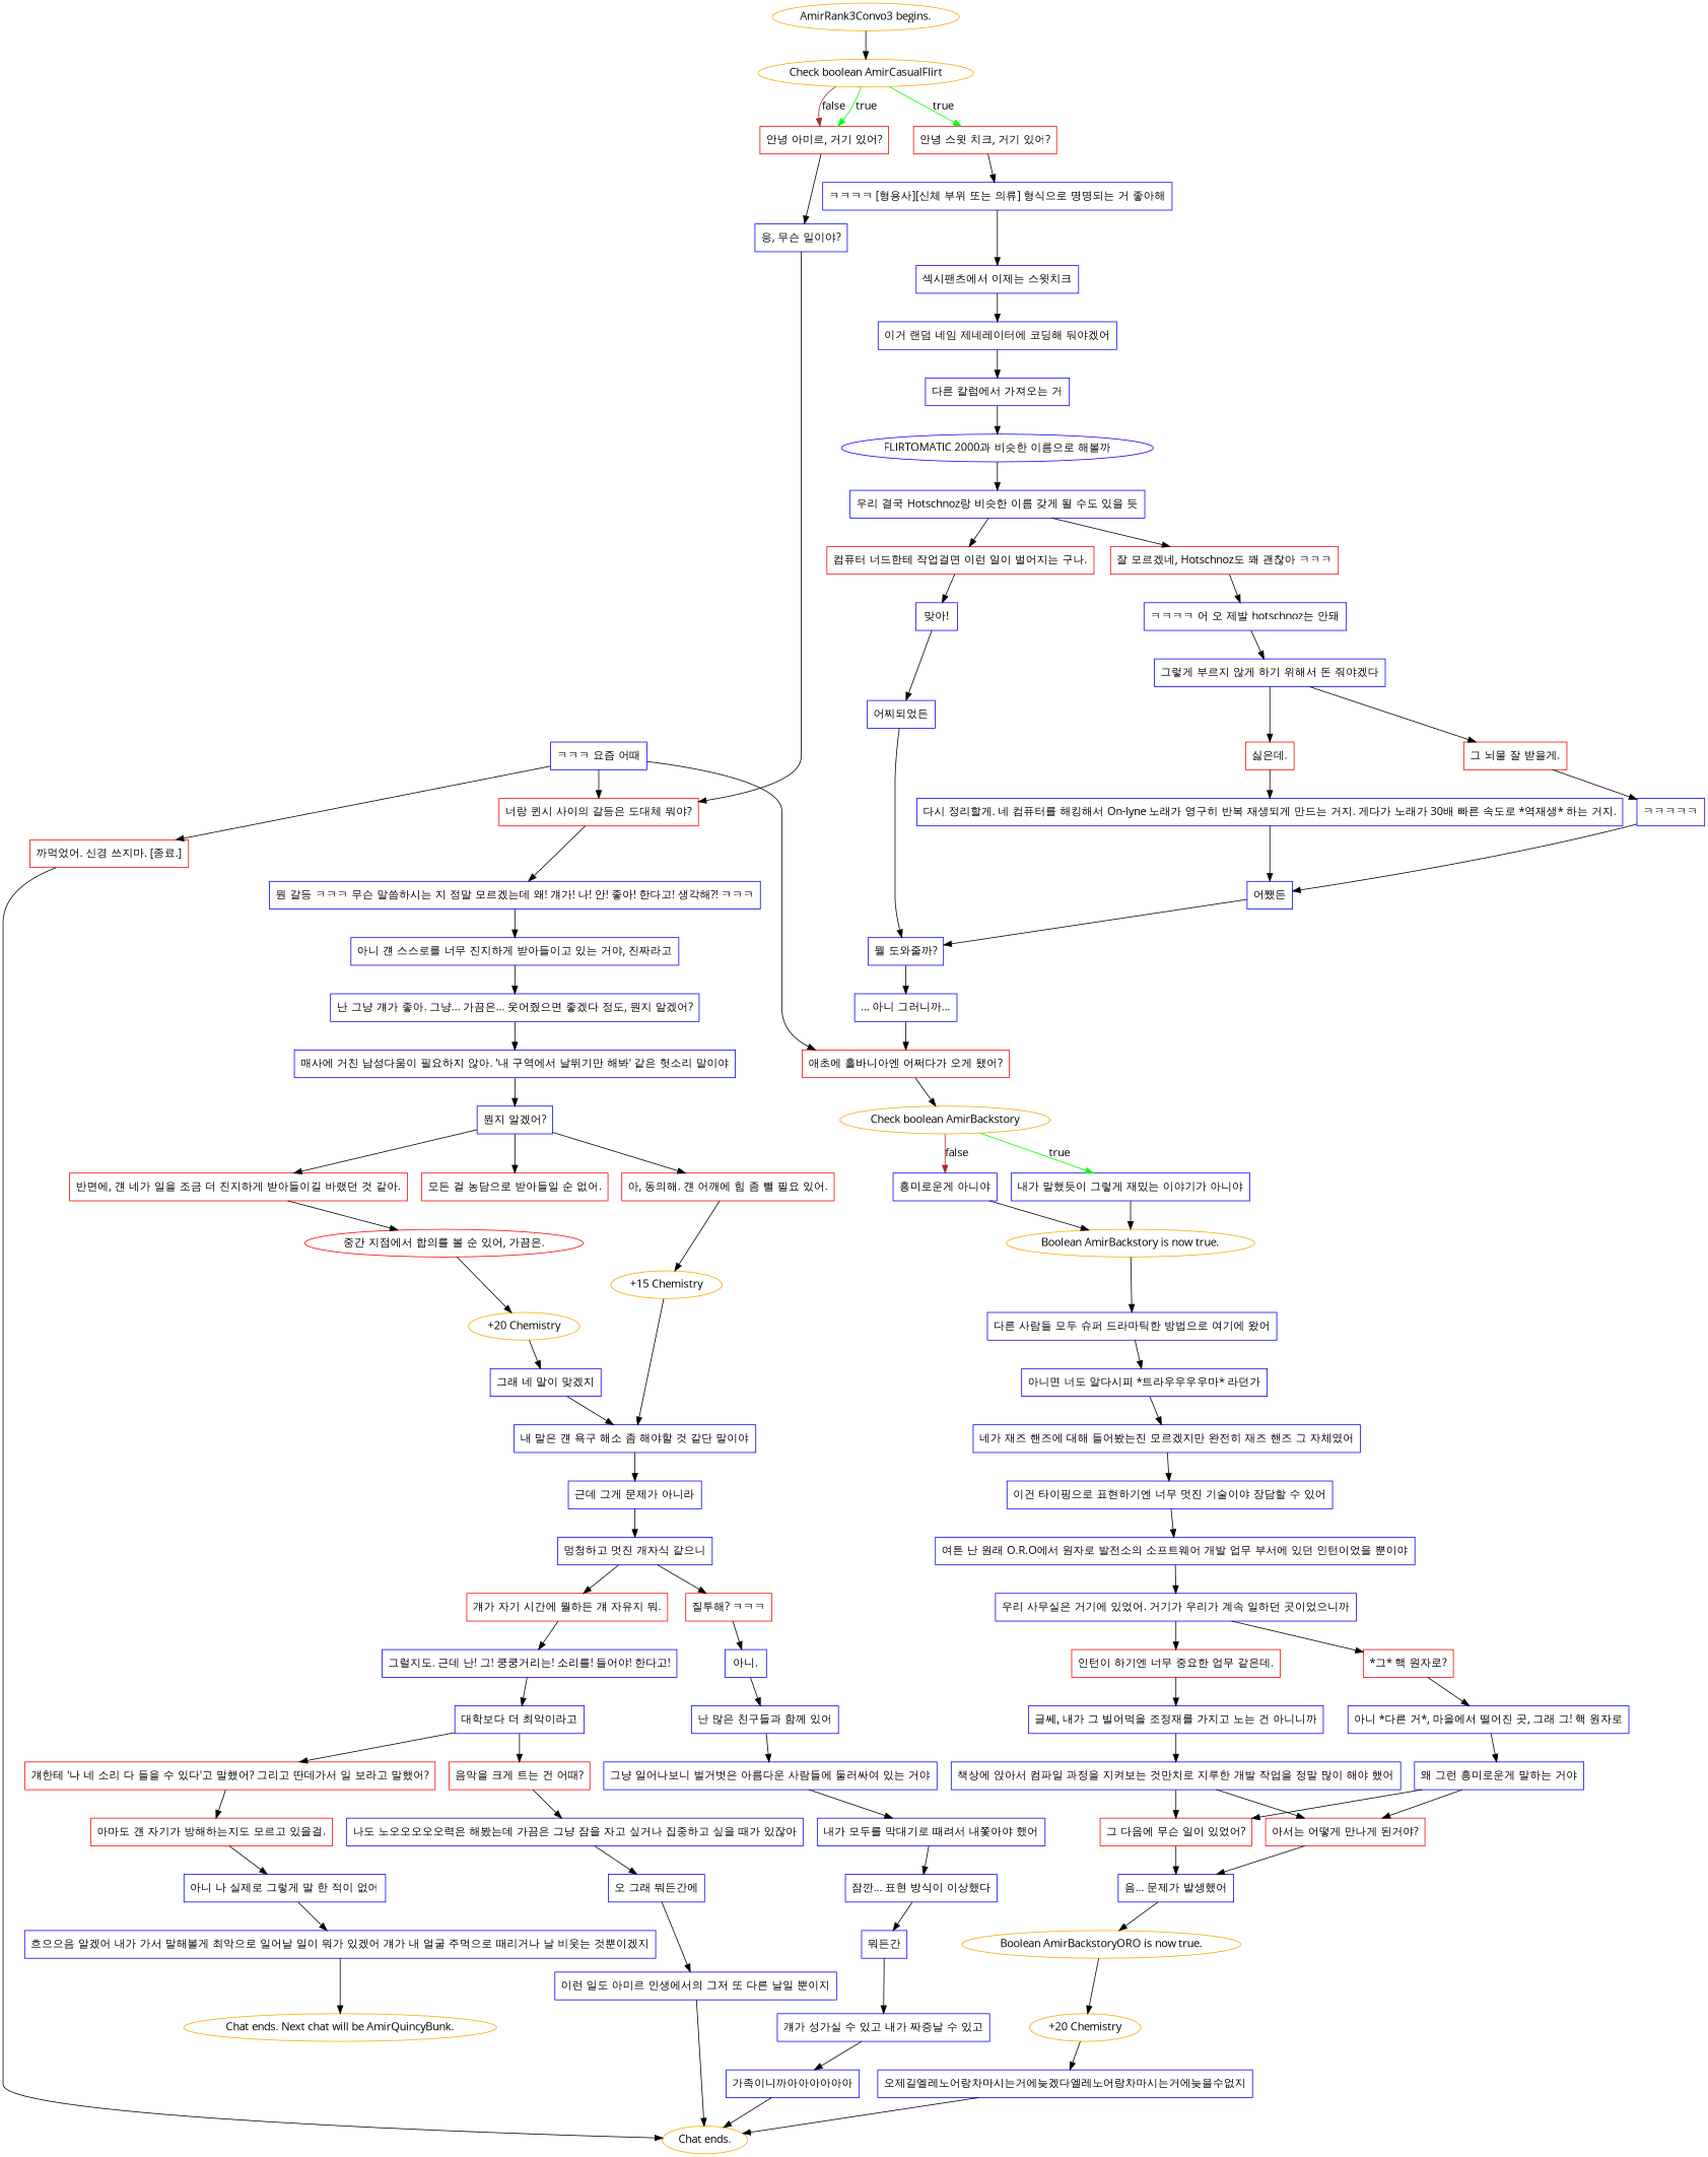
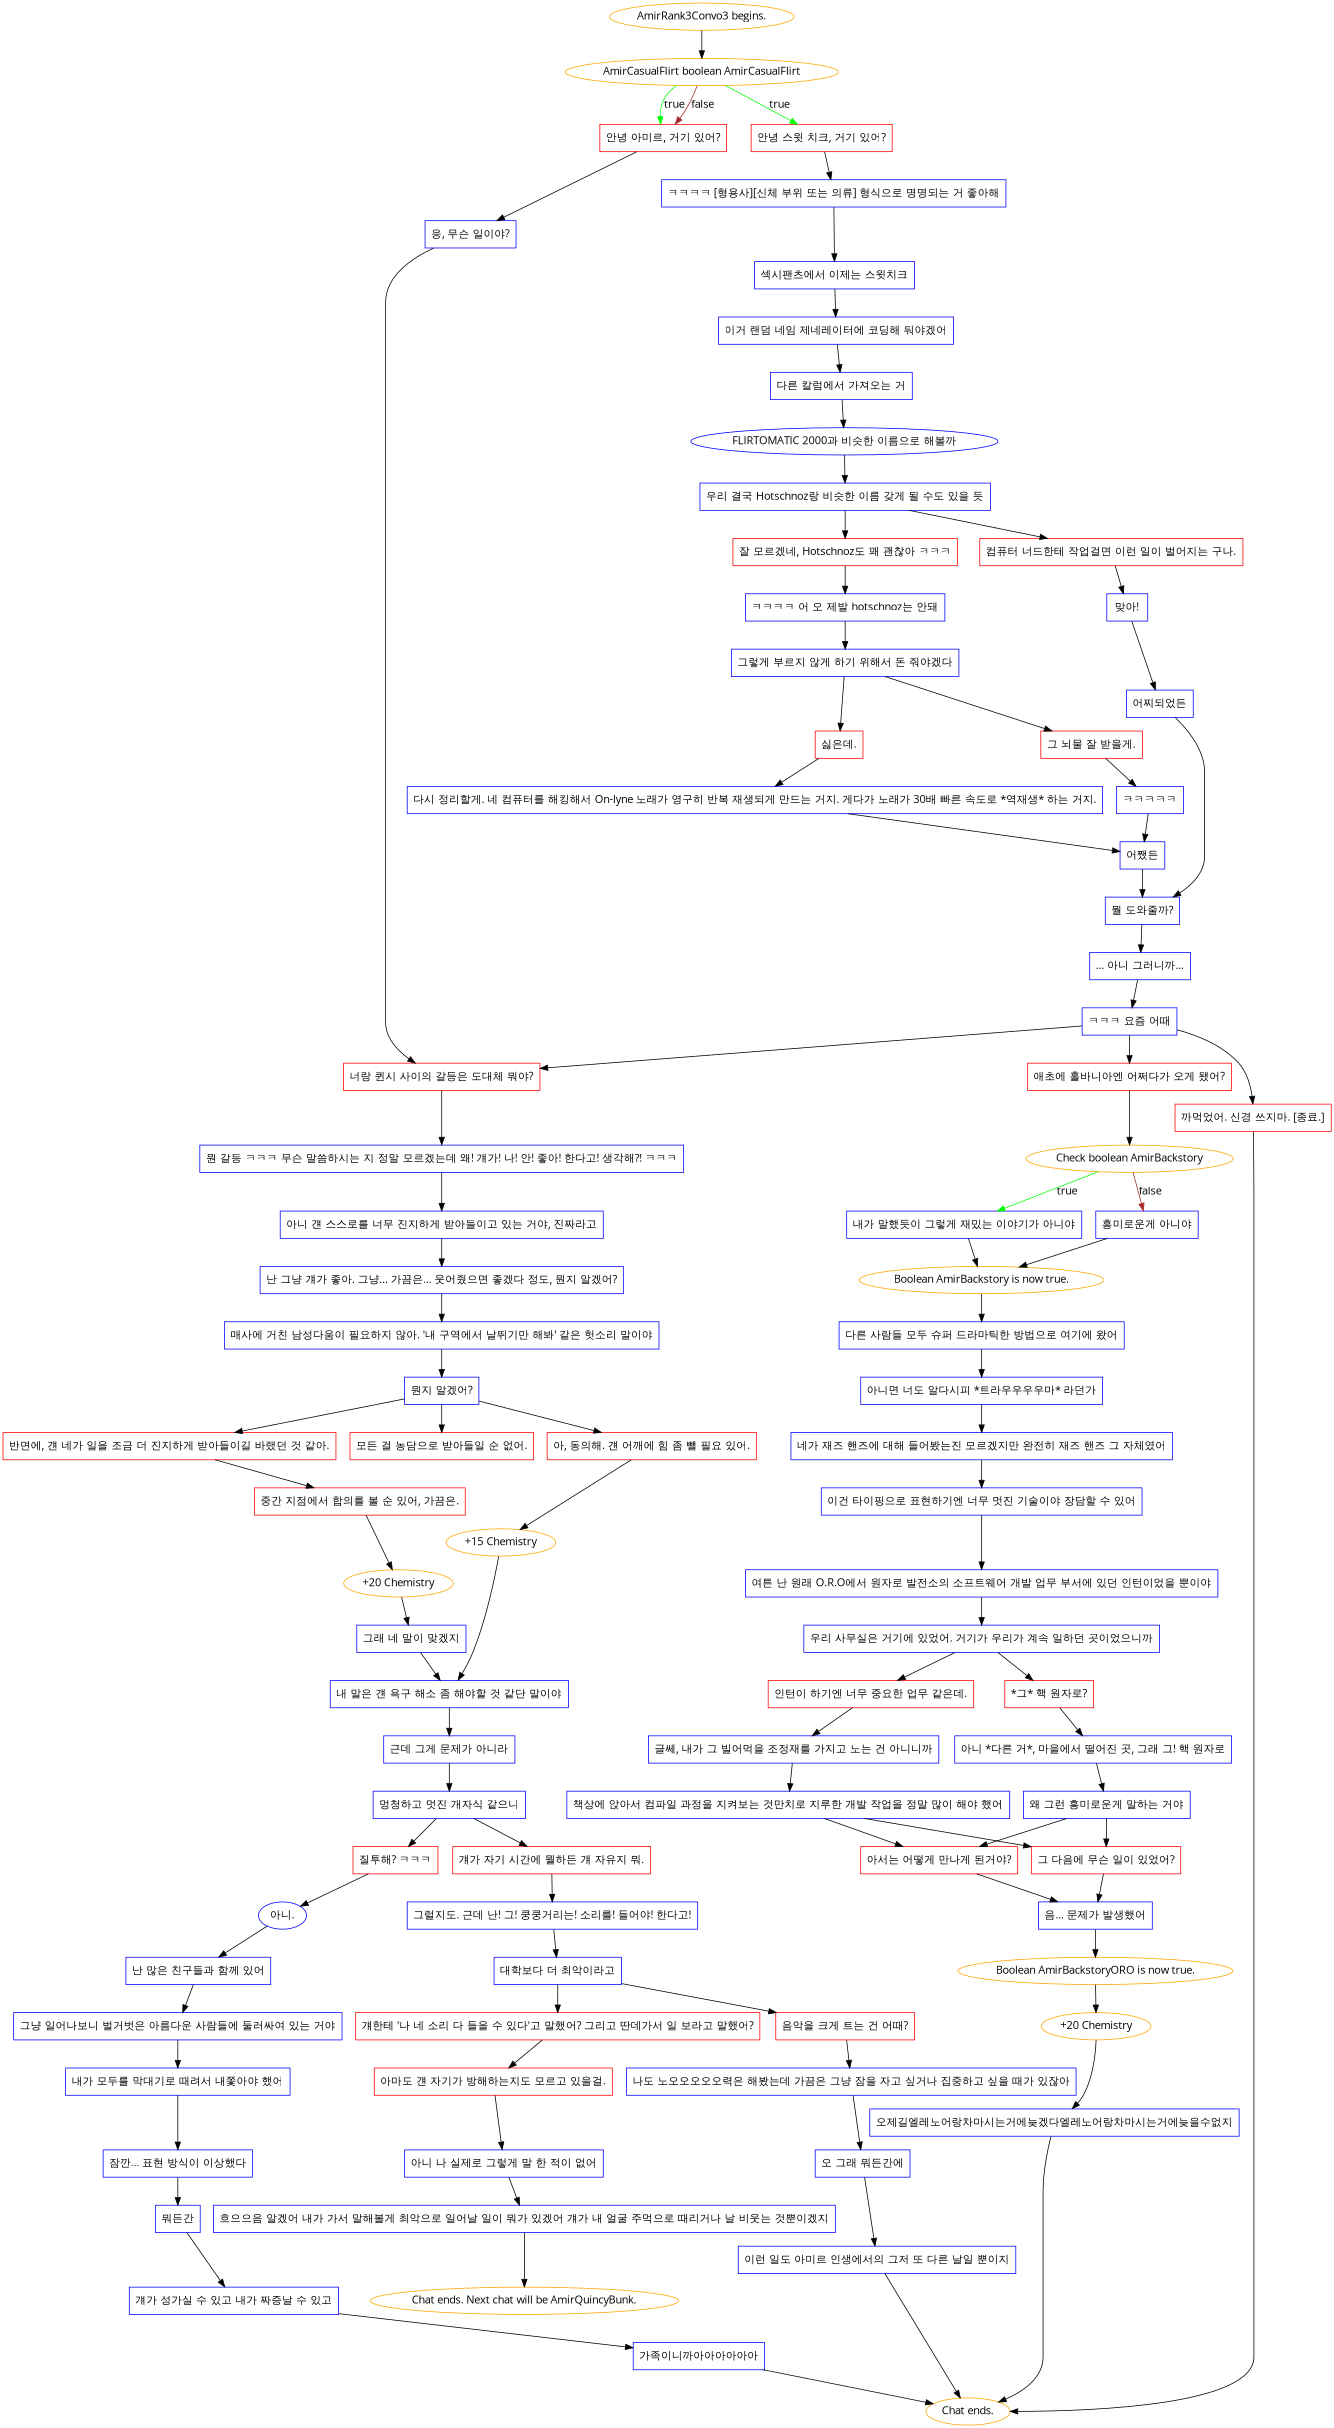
  digraph {
    fontname="Open Sans"
    node [color=blue fontname="Open Sans" shape=box]
    edge [fontname="Open Sans"]
    "AmirRank3Convo3 begins." [color=orange shape=""]
-   n2 [color=orange label="Check boolean AmirCasualFlirt" shape=""]
+   n2 [color=orange label="AmirCasualFlirt boolean AmirCasualFlirt" shape=""]
    n3 [color=red label="안녕 스윗 치크, 거기 있어?"]
    n4 [color=red label="안녕 아미르, 거기 있어?"]
    n5 [label="ㅋㅋㅋㅋ [형용사][신체 부위 또는 의류] 형식으로 명명되는 거 좋아해"]
    n6 [label="응, 무슨 일이야?"]
    n7 [label="섹시팬츠에서 이제는 스윗치크"]
    n8 [color=red label="너랑 퀸시 사이의 갈등은 도대체 뭐야?"]
    n9 [label="이거 랜덤 네임 제네레이터에 코딩해 둬야겠어"]
    n10 [label="뭔 갈등 ㅋㅋㅋ 무슨 말씀하시는 지 정말 모르겠는데 왜! 걔가! 나! 안! 좋아! 한다고! 생각해?! ㅋㅋㅋ"]
    n11 [label="다른 칼럼에서 가져오는 거"]
    n12 [label="아니 걘 스스로를 너무 진지하게 받아들이고 있는 거야, 진짜라고"]
    n13 [label="FLIRTOMATIC 2000과 비슷한 이름으로 해볼까" shape=ellipse]
    n14 [label="난 그냥 걔가 좋아. 그냥... 가끔은... 웃어줬으면 좋겠다 정도, 뭔지 알겠어?"]
    n15 [label="우리 결국 Hotschnoz랑 비슷한 이름 갖게 될 수도 있을 듯"]
    n16 [label="매사에 거친 남성다움이 필요하지 않아. '내 구역에서 날뛰기만 해봐' 같은 헛소리 말이야"]
    n17 [color=red label="잘 모르겠네, Hotschnoz도 꽤 괜찮아 ㅋㅋㅋ"]
    n18 [color=red label="컴퓨터 너드한테 작업걸면 이런 일이 벌어지는 구나."]
    n19 [label="뭔지 알겠어?"]
    n20 [label="ㅋㅋㅋㅋ 어 오 제발 hotschnoz는 안돼"]
    n21 [label="맞아!"]
    n22 [color=red label="반면에, 걘 네가 일을 조금 더 진지하게 받아들이길 바랬던 것 같아."]
    n23 [color=red label="아, 동의해. 걘 어깨에 힘 좀 뺄 필요 있어."]
    n24 [color=red label="모든 걸 농담으로 받아들일 순 없어."]
    n25 [label="그렇게 부르지 않게 하기 위해서 돈 줘야겠다"]
    n26 [label="어찌되었든"]
-   n27 [color=red label="중간 지점에서 합의를 볼 순 있어, 가끔은." shape=ellipse]
+   n27 [color=red label="중간 지점에서 합의를 볼 순 있어, 가끔은."]
    n28 [color=orange label="+15 Chemistry" shape=""]
    n29 [color=red label="그 뇌물 잘 받을게."]
    n30 [color=red label="싫은데."]
    n31 [label="뭘 도와줄까?"]
    n32 [color=orange label="+20 Chemistry" shape=""]
    n33 [label="내 말은 걘 욕구 해소 좀 해야할 것 같단 말이야"]
    n34 [label="ㅋㅋㅋㅋㅋ"]
    n35 [label="다시 정리할게. 네 컴퓨터를 해킹해서 On-lyne 노래가 영구히 반복 재생되게 만드는 거지. 게다가 노래가 30배 빠른 속도로 *역재생* 하는 거지."]
    n36 [label="... 아니 그러니까..."]
    n37 [label="그래 네 말이 맞겠지"]
    n38 [label="근데 그게 문제가 아니라"]
    "Chat ends." [color=orange shape=""]
    n40 [label="어쨌든"]
    n41 [label="ㅋㅋㅋ 요즘 어때"]
    n42 [label="멍청하고 멋진 개자식 같으니"]
    n43 [color=red label="애초에 홀바니아엔 어쩌다가 오게 됐어?"]
    n44 [color=red label="까먹었어. 신경 쓰지마. [종료.]"]
    n45 [color=red label="질투해? ㅋㅋㅋ"]
    n46 [color=red label="걔가 자기 시간에 뭘하든 걔 자유지 뭐."]
    n47 [color=orange label="Check boolean AmirBackstory" shape=""]
-   n48 [label="아니."]
+   n48 [label="아니." shape=ellipse]
    n49 [label="그럴지도. 근데 난! 그! 쿵쿵거리는! 소리를! 들어야! 한다고!"]
    n50 [label="내가 말했듯이 그렇게 재밌는 이야기가 아니야"]
    n51 [label="흥미로운게 아니야"]
    n52 [label="난 많은 친구들과 함께 있어"]
    n53 [label="대학보다 더 최악이라고"]
    n54 [color=orange label="Boolean AmirBackstory is now true." shape=""]
    n55 [label="그냥 일어나보니 벌거벗은 아름다운 사람들에 둘러싸여 있는 거야"]
    n56 [color=red label="걔한테 '나 네 소리 다 들을 수 있다'고 말했어? 그리고 딴데가서 일 보라고 말했어?"]
    n57 [color=red label="음악을 크게 트는 건 어때?"]
    n58 [label="다른 사람들 모두 슈퍼 드라마틱한 방법으로 여기에 왔어"]
    n59 [label="내가 모두를 막대기로 때려서 내쫓아야 했어"]
    n60 [color=red label="아마도 걘 자기가 방해하는지도 모르고 있을걸."]
    n61 [label="나도 노오오오오오력은 해봤는데 가끔은 그냥 잠을 자고 싶거나 집중하고 싶을 때가 있잖아"]
    n62 [label="아니면 너도 알다시피 *트라우우우우마* 라던가"]
    n63 [label="잠깐... 표현 방식이 이상했다"]
    n64 [label="아니 나 실제로 그렇게 말 한 적이 없어"]
    n65 [label="오 그래 뭐든간에"]
    n66 [label="네가 재즈 핸즈에 대해 들어봤는진 모르겠지만 완전히 재즈 핸즈 그 자체였어"]
    n67 [label="뭐든간"]
    n68 [label="흐으으음 알겠어 내가 가서 말해볼게 최악으로 일어날 일이 뭐가 있겠어 걔가 내 얼굴 주먹으로 때리거나 날 비웃는 것뿐이겠지"]
    n69 [label="이런 일도 아미르 인생에서의 그저 또 다른 날일 뿐이지"]
    n70 [label="이건 타이핑으로 표현하기엔 너무 멋진 기술이야 장담할 수 있어"]
    n71 [label="걔가 성가실 수 있고 내가 짜증날 수 있고"]
    "Chat ends. Next chat will be AmirQuincyBunk." [color=orange shape=""]
    n73 [label="여튼 난 원래 O.R.O에서 원자로 발전소의 소프트웨어 개발 업무 부서에 있던 인턴이었을 뿐이야"]
    n74 [label="가족이니까아아아아아아"]
    n75 [label="우리 사무실은 거기에 있었어. 거기가 우리가 계속 일하던 곳이었으니까"]
    n76 [color=red label="*그* 핵 원자로?"]
    n77 [color=red label="인턴이 하기엔 너무 중요한 업무 같은데."]
    n78 [label="아니 *다른 거*, 마을에서 떨어진 곳, 그래 그! 핵 원자로"]
    n79 [label="글쎄, 내가 그 빌어먹을 조정재를 가지고 노는 건 아니니까"]
    n80 [label="왜 그런 흥미로운게 말하는 거야"]
    n81 [label="책상에 앉아서 컴파일 과정을 지켜보는 것만치로 지루한 개발 작업을 정말 많이 해야 했어"]
    n82 [color=red label="그 다음에 무슨 일이 있었어?"]
    n83 [color=red label="아서는 어떻게 만나게 된거야?"]
    n84 [label="음... 문제가 발생했어"]
    n85 [color=orange label="Boolean AmirBackstoryORO is now true." shape=""]
    n86 [color=orange label="+20 Chemistry" shape=""]
    n87 [label="오제길엘레노어랑차마시는거에늦겠다엘레노어랑차마시는거에늦을수없지"]
    "AmirRank3Convo3 begins." -> n2
    n2 -> n3 [color=green label=true]
    n2 -> n4 [color=green label=true]
    n2 -> n4 [color=brown label=false]
    n3 -> n5
    n4 -> n6
    n5 -> n7
    n6 -> n8
    n7 -> n9
    n8 -> n10
    n9 -> n11
    n10 -> n12
    n11 -> n13
    n12 -> n14
    n13 -> n15
    n14 -> n16
    n15 -> n17
    n15 -> n18
    n16 -> n19
    n17 -> n20
    n18 -> n21
    n19 -> n22
    n19 -> n23
    n19 -> n24
    n20 -> n25
    n21 -> n26
    n22 -> n27
    n23 -> n28
    n25 -> n29
    n25 -> n30
    n26 -> n31
    n27 -> n32
    n28 -> n33
    n29 -> n34
    n30 -> n35
    n31 -> n36
    n32 -> n37
    n33 -> n38
    n34 -> n40
    n35 -> n40
-   n36 -> n43
+   n36 -> n41
    n37 -> n33
    n38 -> n42
    n40 -> n31
    n41 -> n8
    n41 -> n43
    n41 -> n44
    n42 -> n45
    n42 -> n46
    n43 -> n47
    n44 -> "Chat ends."
    n45 -> n48
    n46 -> n49
    n47 -> n50 [color=green label=true]
    n47 -> n51 [color=brown label=false]
    n48 -> n52
    n49 -> n53
    n50 -> n54
    n51 -> n54
    n52 -> n55
    n53 -> n56
    n53 -> n57
    n54 -> n58
    n55 -> n59
    n56 -> n60
    n57 -> n61
    n58 -> n62
    n59 -> n63
    n60 -> n64
    n61 -> n65
    n62 -> n66
    n63 -> n67
    n64 -> n68
    n65 -> n69
    n66 -> n70
    n67 -> n71
    n68 -> "Chat ends. Next chat will be AmirQuincyBunk."
    n69 -> "Chat ends."
    n70 -> n73
    n71 -> n74
    n73 -> n75
    n74 -> "Chat ends."
    n75 -> n76
    n75 -> n77
    n76 -> n78
    n77 -> n79
    n78 -> n80
    n79 -> n81
    n80 -> n82
    n80 -> n83
    n81 -> n82
    n81 -> n83
    n82 -> n84
    n83 -> n84
    n84 -> n85
    n85 -> n86
    n86 -> n87
    n87 -> "Chat ends."
  }
